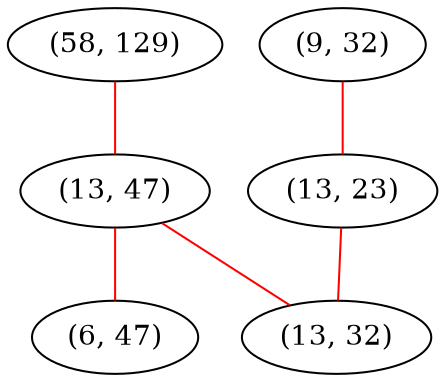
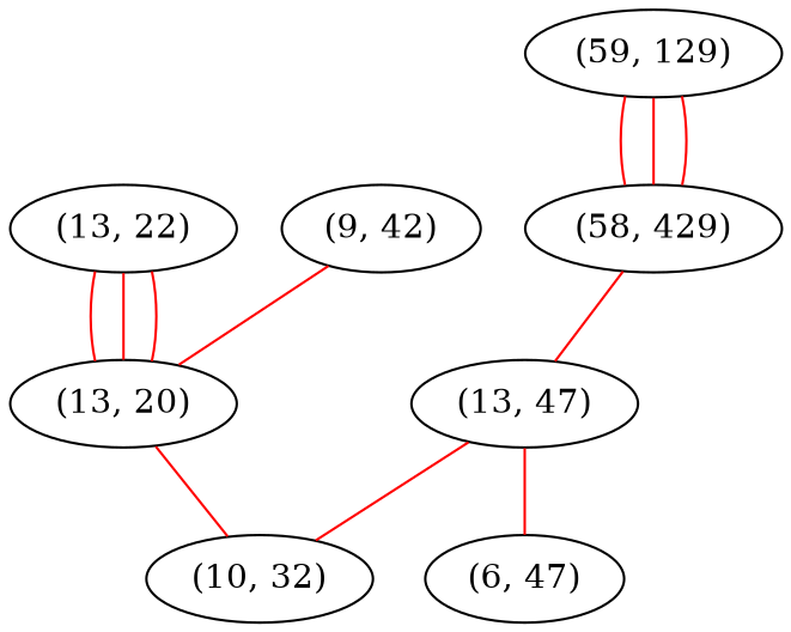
  graph {
    edge [color=red weight=1]
-   "(13, 23)"
-   "(10, 32)" [label="(13, 32)"]
-   "(9, 32)"
-   "(58, 129)"
+   "(13, 22)"
+   "(13, 23)" [label="(13, 20)"]
+   "(10, 32)"
+   "(9, 32)" [label="(9, 42)"]
+   "(59, 129)"
+   "(58, 129)" [label="(58, 429)"]
    "(13, 47)"
    n8 [label="(6, 47)"]
+   "(13, 22)" -- "(13, 23)"
+   "(13, 22)" -- "(13, 23)"
+   "(13, 22)" -- "(13, 23)"
    "(13, 23)" -- "(10, 32)"
    "(9, 32)" -- "(13, 23)"
+   "(59, 129)" -- "(58, 129)"
+   "(59, 129)" -- "(58, 129)"
+   "(59, 129)" -- "(58, 129)"
    "(58, 129)" -- "(13, 47)"
    "(13, 47)" -- "(10, 32)"
    "(13, 47)" -- n8
  }
